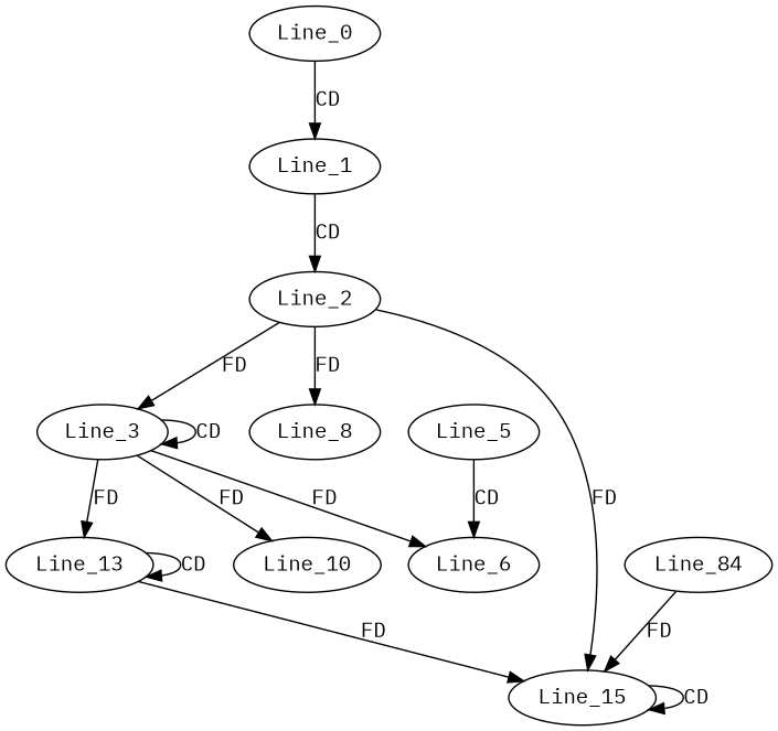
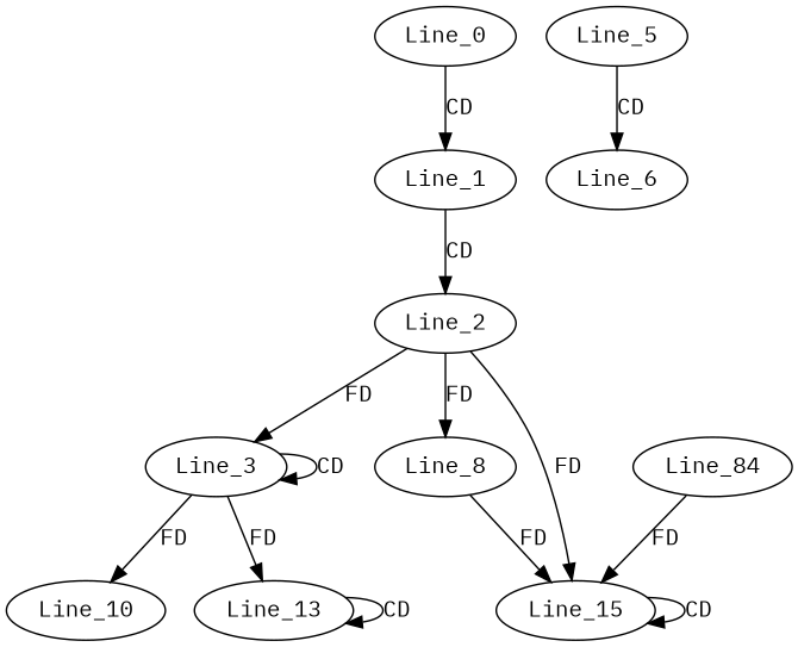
  digraph {
    fontname="IBM Plex Mono"
    node [fontname="IBM Plex Mono"]
    edge [fontname="IBM Plex Mono"]
    Line_0
    Line_1
    Line_2
    n4 [label=Line_3]
    Line_8
    Line_15
    Line_6
    Line_10
    Line_13
    Line_5
    n11 [label=Line_84]
    Line_0 -> Line_1 [label=CD]
    Line_1 -> Line_2 [label=CD]
    Line_2 -> n4 [label=FD]
    Line_2 -> Line_8 [label=FD]
    Line_2 -> Line_15 [label=FD]
    n4 -> n4 [label=CD]
-   n4 -> Line_6 [label=FD]
    n4 -> Line_10 [label=FD]
    n4 -> Line_13 [label=FD]
    Line_15 -> Line_15 [label=CD]
-   Line_13 -> Line_15 [label=FD]
+   Line_8 -> Line_15 [label=FD]
    Line_13 -> Line_13 [label=CD]
    Line_5 -> Line_6 [label=CD]
    n11 -> Line_15 [label=FD]
  }
